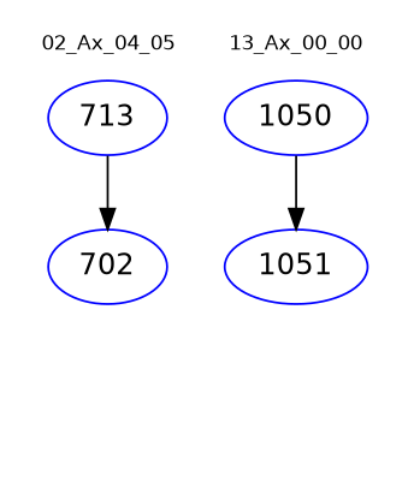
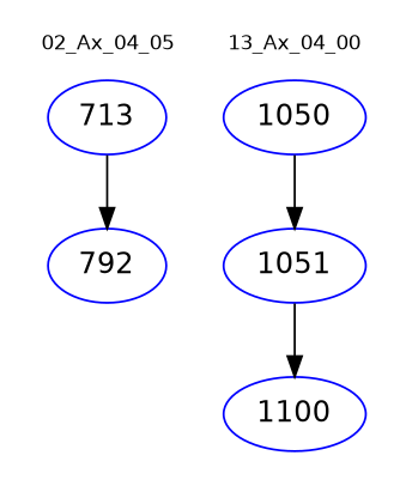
  digraph {
    fontname="DejaVu Sans"
    node [color=blue fontname="DejaVu Sans"]
    edge [color=black fontname="DejaVu Sans"]
    n1 [label=713]
-   n2 [label=702]
+   n2 [label=792]
    n3 [label=1050]
    n4 [label=1051]
+   n5 [label=1100]
    subgraph cluster_1 {
      color=white
      fontsize=10
      label="02_Ax_04_05"
      n1
      n2
    }
    subgraph cluster_2 {
      color=white
      fontsize=10
-     label="13_Ax_00_00"
+     label="13_Ax_04_00"
      n3
      n4
+     n5
    }
    n1 -> n2
    n3 -> n4
+   n4 -> n5
  }
